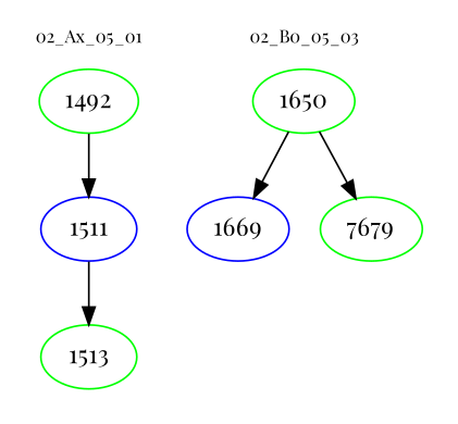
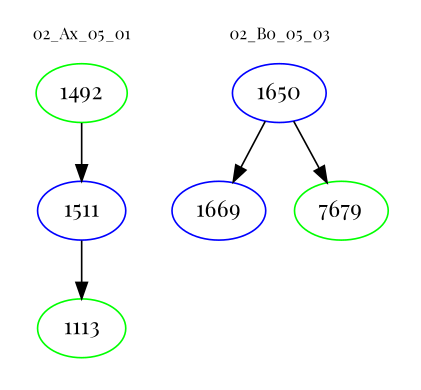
  digraph {
    fontname="Playfair Display"
    node [color=green fontname="Playfair Display"]
    edge [color=black fontname="Playfair Display"]
    n1 [label=1492]
-   n2 [label=1513]
+   n2 [label=1113]
    n3 [color=blue label=1511]
-   n4 [label=1650]
+   n4 [color=blue label=1650]
    n5 [color=blue label=1669]
    n6 [label=7679]
    subgraph cluster_1 {
      color=white
      fontsize=10
      label="02_Ax_05_01"
      n1
      n2
      n3
    }
    subgraph cluster_2 {
      color=white
      fontsize=10
      label="02_B0_05_03"
      n4
      n5
      n6
    }
    n1 -> n3
    n3 -> n2
    n4 -> n5
    n4 -> n6
  }
